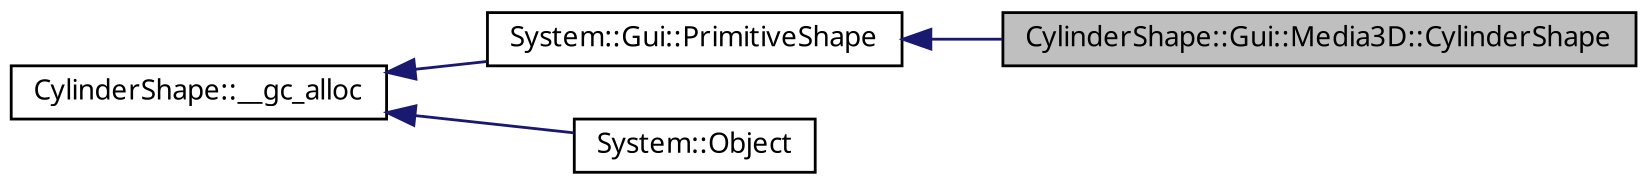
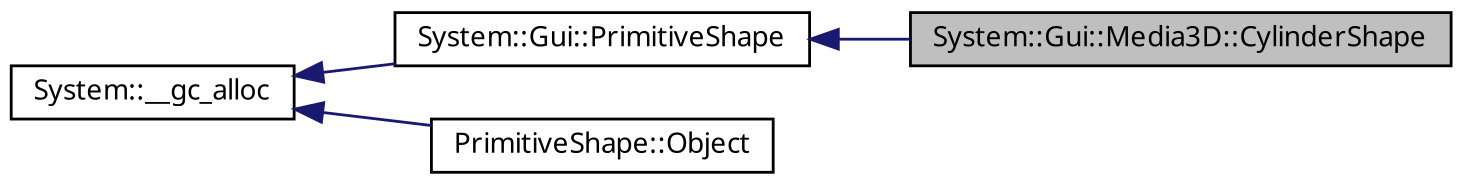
  digraph {
    fontname="Noto Sans"
    rankdir=LR
    node [color=black fillcolor=white fontname="Noto Sans" fontsize=10 shape=record style=filled]
    edge [color=midnightblue dir=back fontname="Noto Sans" fontsize=10 labelfontname=Helvetica labelfontsize=10 style=solid]
-   n1 [fillcolor=grey75 fontcolor=black height=0.2 label="CylinderShape::Gui::Media3D::CylinderShape" width=0.4]
+   n1 [fillcolor=grey75 fontcolor=black height=0.2 label="System::Gui::Media3D::CylinderShape" width=0.4]
    n2 [height=0.2 label="System::Gui::PrimitiveShape" width=0.4]
-   n3 [height=0.2 label="System::Object" width=0.4]
-   n4 [height=0.2 label="CylinderShape::__gc_alloc" width=0.4]
+   n3 [height=0.2 label="PrimitiveShape::Object" width=0.4]
+   n4 [height=0.2 label="System::__gc_alloc" width=0.4]
    n2 -> n1
    n4 -> n2
    n4 -> n3
  }
